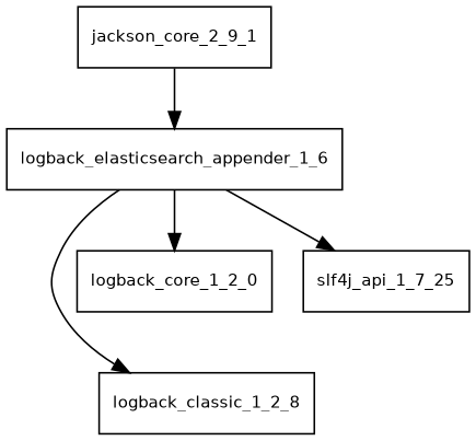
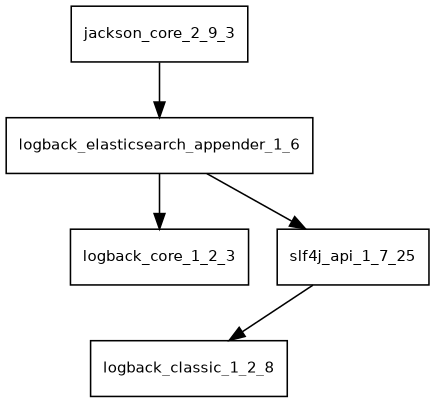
  digraph {
    fontname="DejaVu Sans"
    node [fontname="DejaVu Sans" fontsize=10.0 shape=box]
    edge [fontname="DejaVu Sans"]
    n1 [label=logback_classic_1_2_8]
    logback_elasticsearch_appender_1_6
-   logback_core_1_2_3 [label=logback_core_1_2_0]
+   logback_core_1_2_3
    slf4j_api_1_7_25
-   jackson_core_2_9_1
-   logback_elasticsearch_appender_1_6 -> n1
+   jackson_core_2_9_1 [label=jackson_core_2_9_3]
+   slf4j_api_1_7_25 -> n1
    logback_elasticsearch_appender_1_6 -> logback_core_1_2_3
    logback_elasticsearch_appender_1_6 -> slf4j_api_1_7_25
    jackson_core_2_9_1 -> logback_elasticsearch_appender_1_6
  }
